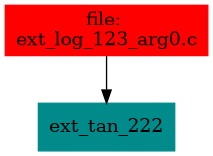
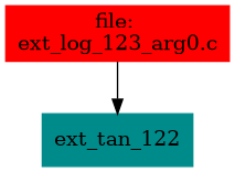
  digraph {
    node [shape=box style=filled]
    n1 [color=red label="file: \next_log_123_arg0.c"]
-   n2 [color=cyan4 label=ext_tan_222]
+   n2 [color=cyan4 label=ext_tan_122]
    n1 -> n2
  }
